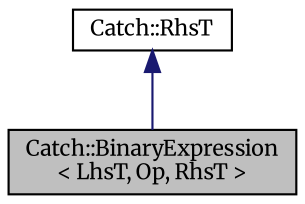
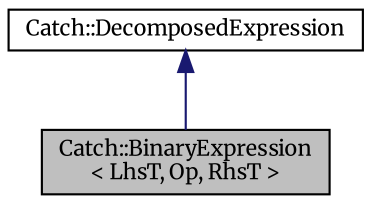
  digraph {
    fontname=Merriweather
    node [color=black fontname=Merriweather fontsize=10 shape=record style=filled]
    n1 [fillcolor=grey75 fontcolor=black height=0.2 label="Catch::BinaryExpression\l\< LhsT, Op, RhsT \>" width=0.4]
-   n2 [fillcolor=white height=0.2 label="Catch::RhsT" width=0.4]
+   n2 [fillcolor=white height=0.2 label="Catch::DecomposedExpression" width=0.4]
    n2 -> n1 [color=midnightblue dir=back fontname=Merriweather fontsize=10 labelfontname=Helvetica labelfontsize=10 style=solid]
  }
